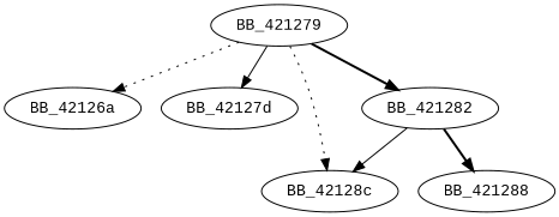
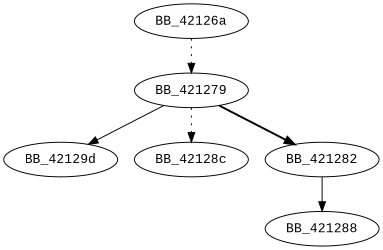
  digraph {
    fontname="Liberation Mono"
    node [fontname="Liberation Mono"]
    edge [fontname="Liberation Mono" style=dotted]
    BB_42126a
    BB_421279
-   BB_42127d
+   BB_42127d [label=BB_42129d]
    BB_42128c
    BB_421282
    n6 [label=BB_421288]
-   BB_421279 -> BB_42126a
+   BB_42126a -> BB_421279
    BB_421279 -> BB_42127d [style=solid]
    BB_421279 -> BB_42128c
    BB_421279 -> BB_421282 [style=bold]
-   BB_421282 -> BB_42128c [style=solid]
-   BB_421282 -> n6 [style=bold]
+   BB_421282 -> n6 [style=solid]
  }
